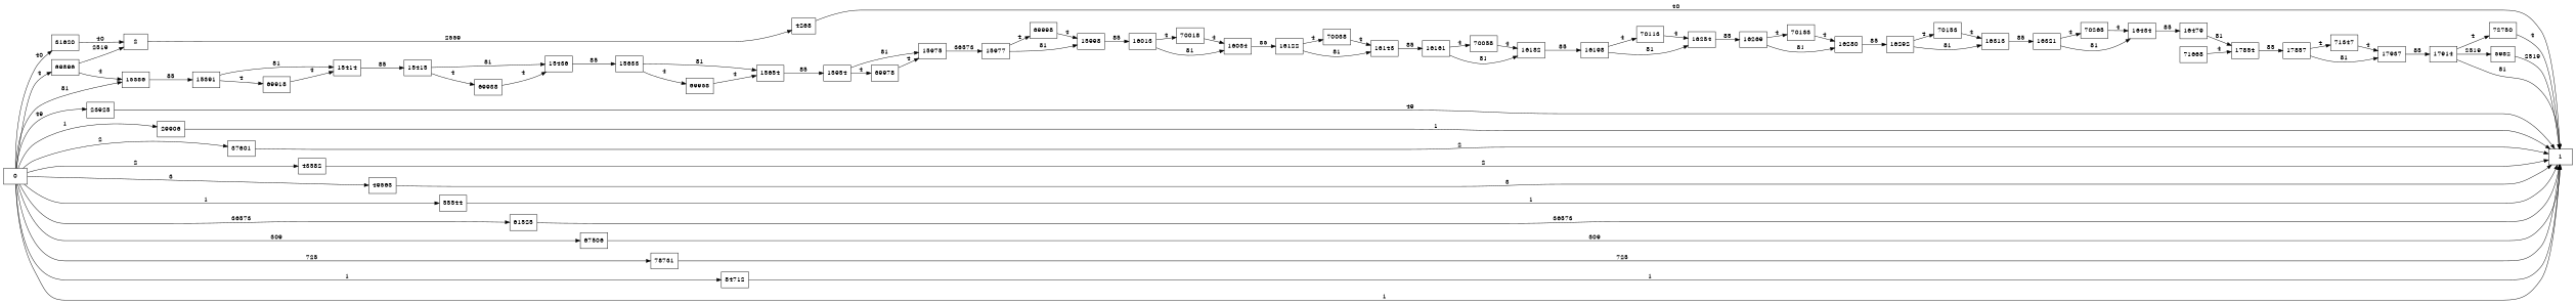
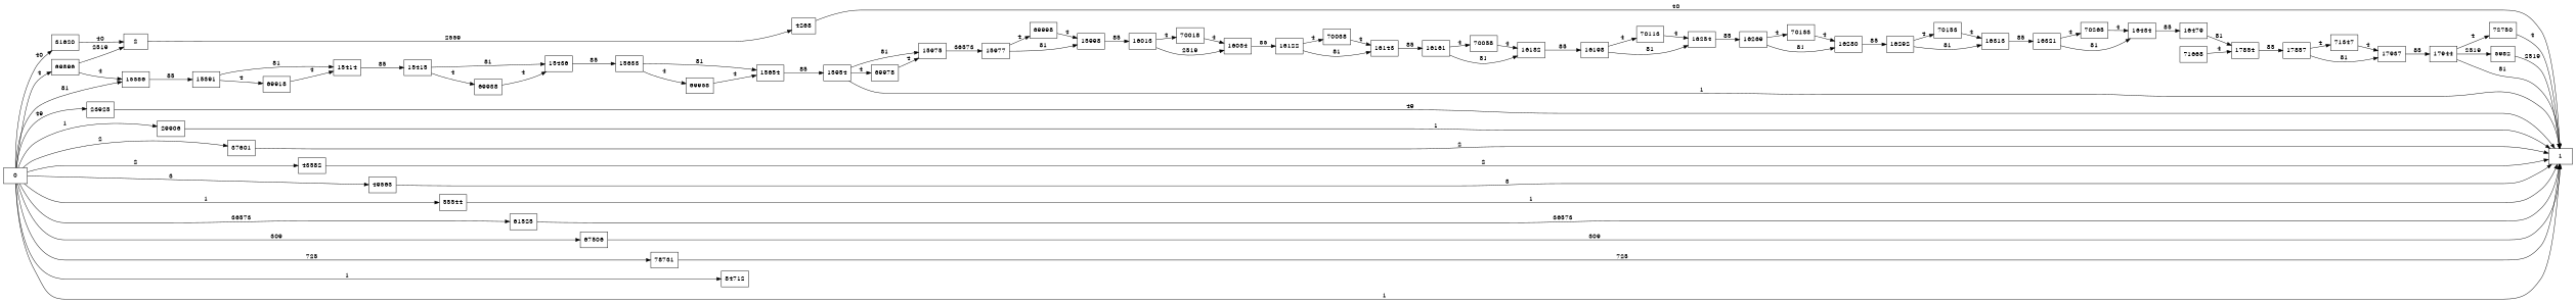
  digraph {
    rankdir=LR
    node [shape=rectangle]
    2
    4268
    1
    5982
    15386
    15391
    15414
    69918
    15415
    15436
    69938
    15633
    15654
    69958
    15954
    15975
    69978
    15977
    15998
    69998
    16013
    16034
    70018
    16122
    16143
    70038
    16161
    16182
    70058
    16198
    16254
    70113
    16269
    n34 [label=16280]
    70133
    16292
    16313
    70153
    16321
    16434
    70265
    16479
    17854
    17857
    71668
    17937
    n47 [label=71347]
-   17944 [label=17914]
+   17944
    72750
    23925
    29906
    31620
    37601
    43582
    49563
    55544
    61525
    67506
    69896
    78731
    84712
    0
    2 -> 4268 [label=2559]
    4268 -> 1 [label=40]
    5982 -> 1 [label=2519]
    15386 -> 15391 [label=85]
    15391 -> 15414 [label=81]
    15391 -> 69918 [label=4]
    15414 -> 15415 [label=85]
    69918 -> 15414 [label=4]
    15415 -> 15436 [label=81]
    15415 -> 69938 [label=4]
    15436 -> 15633 [label=85]
    69938 -> 15436 [label=4]
    15633 -> 15654 [label=81]
    15633 -> 69958 [label=4]
    15654 -> 15954 [label=85]
    69958 -> 15654 [label=4]
    15954 -> 15975 [label=81]
    15954 -> 69978 [label=4]
    15975 -> 15977 [label=36573]
    69978 -> 15975 [label=4]
    15977 -> 15998 [label=81]
    15977 -> 69998 [label=4]
    15998 -> 16013 [label=85]
    69998 -> 15998 [label=4]
-   16013 -> 16034 [label=81]
+   16013 -> 16034 [label=2519]
    16013 -> 70018 [label=4]
    16034 -> 16122 [label=85]
    70018 -> 16034 [label=4]
    16122 -> 16143 [label=81]
    16122 -> 70038 [label=4]
    16143 -> 16161 [label=85]
    70038 -> 16143 [label=4]
    16161 -> 16182 [label=81]
    16161 -> 70058 [label=4]
    16182 -> 16198 [label=85]
    70058 -> 16182 [label=4]
    16198 -> 16254 [label=81]
    16198 -> 70113 [label=4]
    16254 -> 16269 [label=85]
    70113 -> 16254 [label=4]
    16269 -> n34 [label=81]
    16269 -> 70133 [label=4]
    n34 -> 16292 [label=85]
    70133 -> n34 [label=4]
    16292 -> 16313 [label=81]
    16292 -> 70153 [label=4]
    16313 -> 16321 [label=85]
    70153 -> 16313 [label=4]
    16321 -> 16434 [label=81]
    16321 -> 70265 [label=4]
    16434 -> 16479 [label=85]
    70265 -> 16434 [label=4]
    16479 -> 17854 [label=81]
    17854 -> 17857 [label=85]
    17857 -> 17937 [label=81]
    17857 -> n47 [label=4]
    71668 -> 17854 [label=4]
    17937 -> 17944 [label=85]
    n47 -> 17937 [label=4]
    17944 -> 1 [label=81]
    17944 -> 5982 [label=2519]
    17944 -> 72750 [label=4]
    72750 -> 1 [label=4]
    23925 -> 1 [label=49]
    29906 -> 1 [label=1]
    31620 -> 2 [label=40]
    37601 -> 1 [label=2]
    43582 -> 1 [label=2]
    49563 -> 1 [label=3]
    55544 -> 1 [label=1]
    61525 -> 1 [label=36573]
    67506 -> 1 [label=309]
    69896 -> 2 [label=2519]
    69896 -> 15386 [label=4]
    78731 -> 1 [label=725]
-   84712 -> 1 [label=1]
+   15954 -> 1 [label=1]
    0 -> 1 [label=1]
    0 -> 15386 [label=81]
    0 -> 23925 [label=49]
    0 -> 29906 [label=1]
    0 -> 31620 [label=40]
    0 -> 37601 [label=2]
    0 -> 43582 [label=2]
    0 -> 49563 [label=3]
    0 -> 55544 [label=1]
    0 -> 61525 [label=36573]
    0 -> 67506 [label=309]
    0 -> 69896 [label=4]
    0 -> 78731 [label=725]
    0 -> 84712 [label=1]
  }
